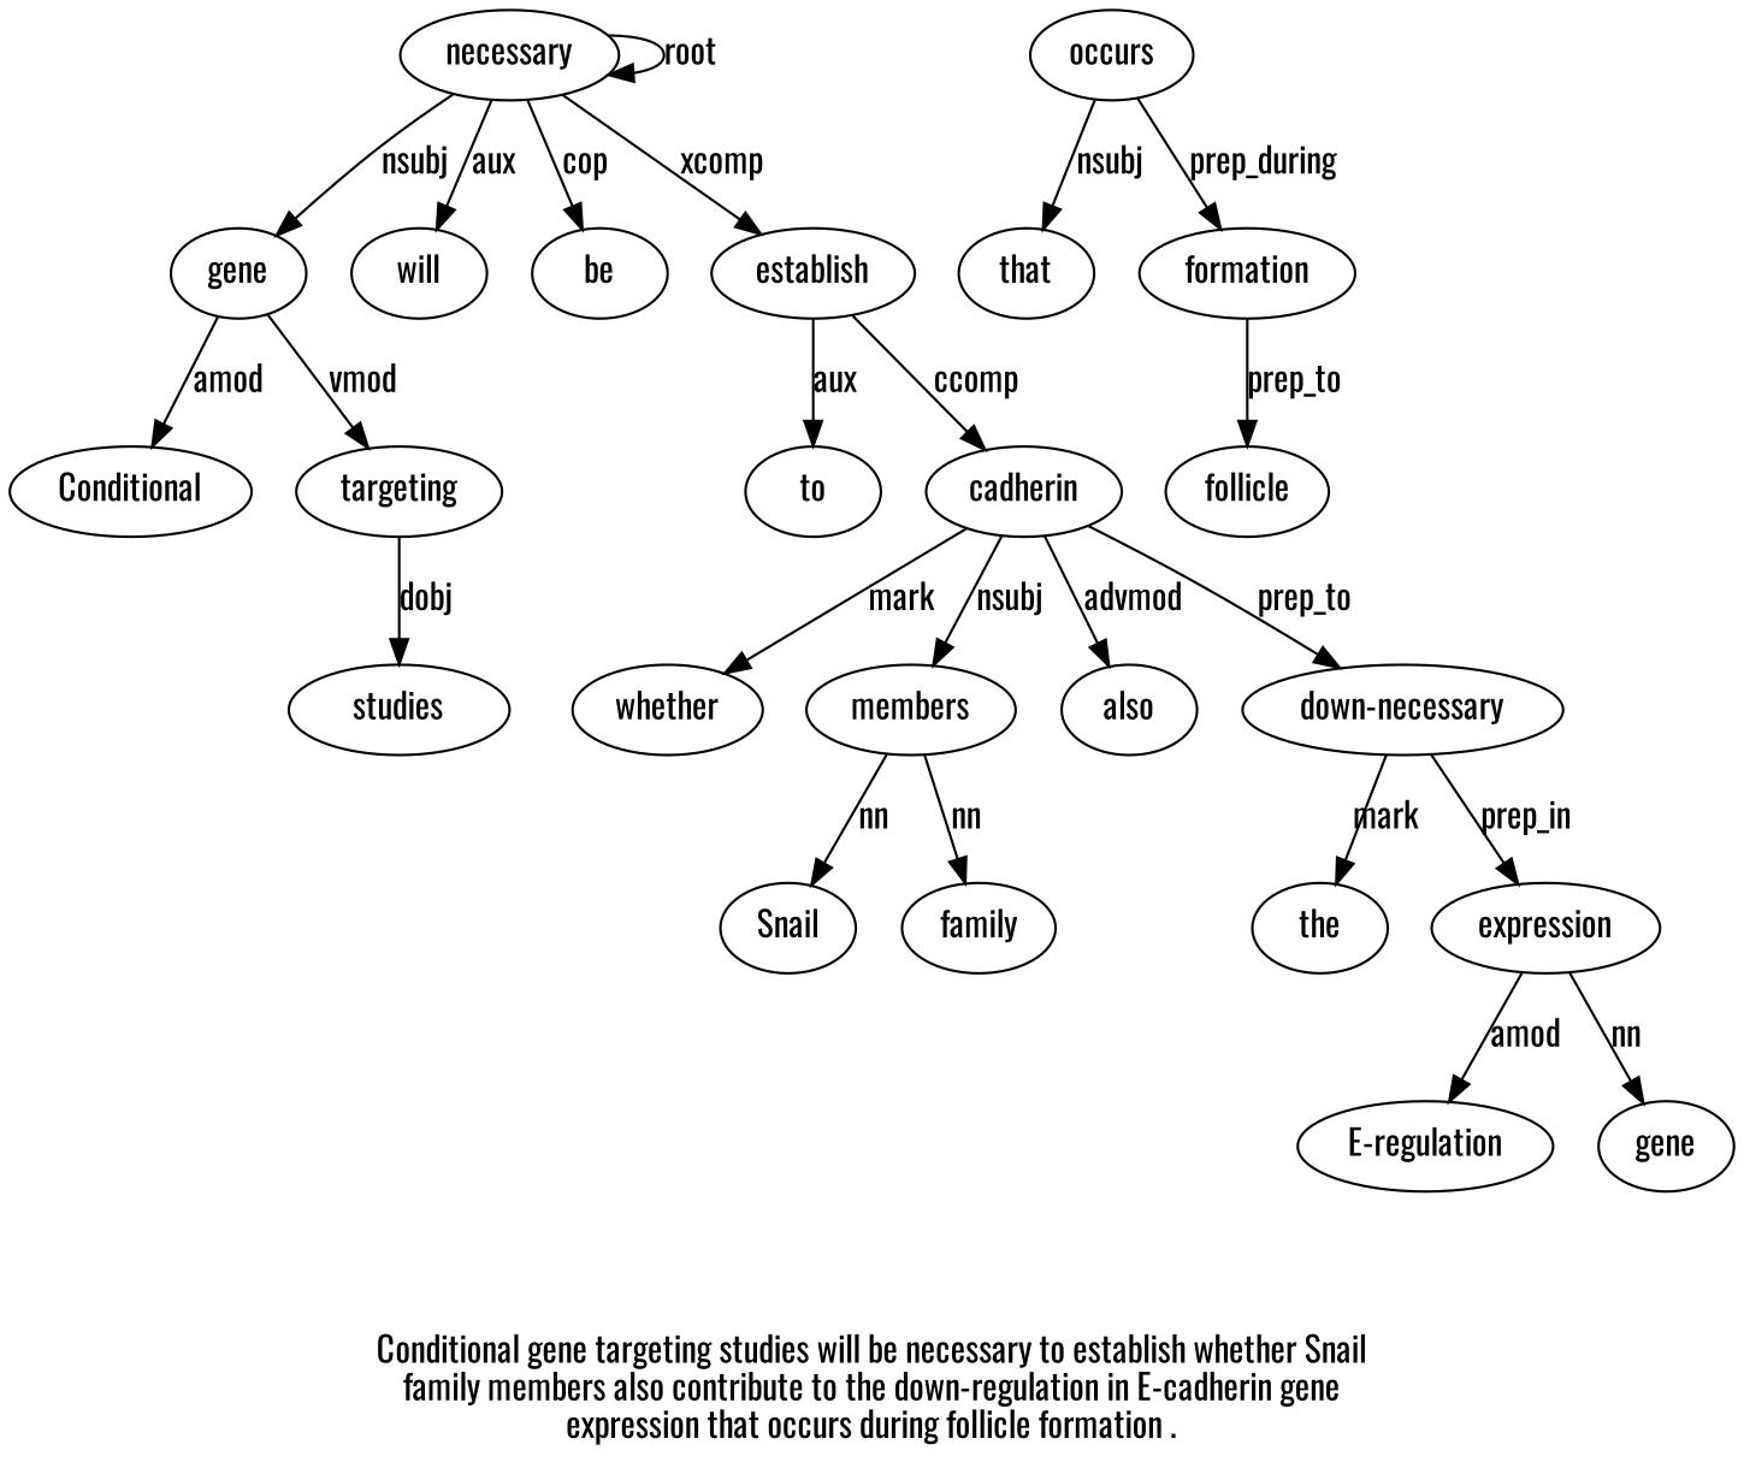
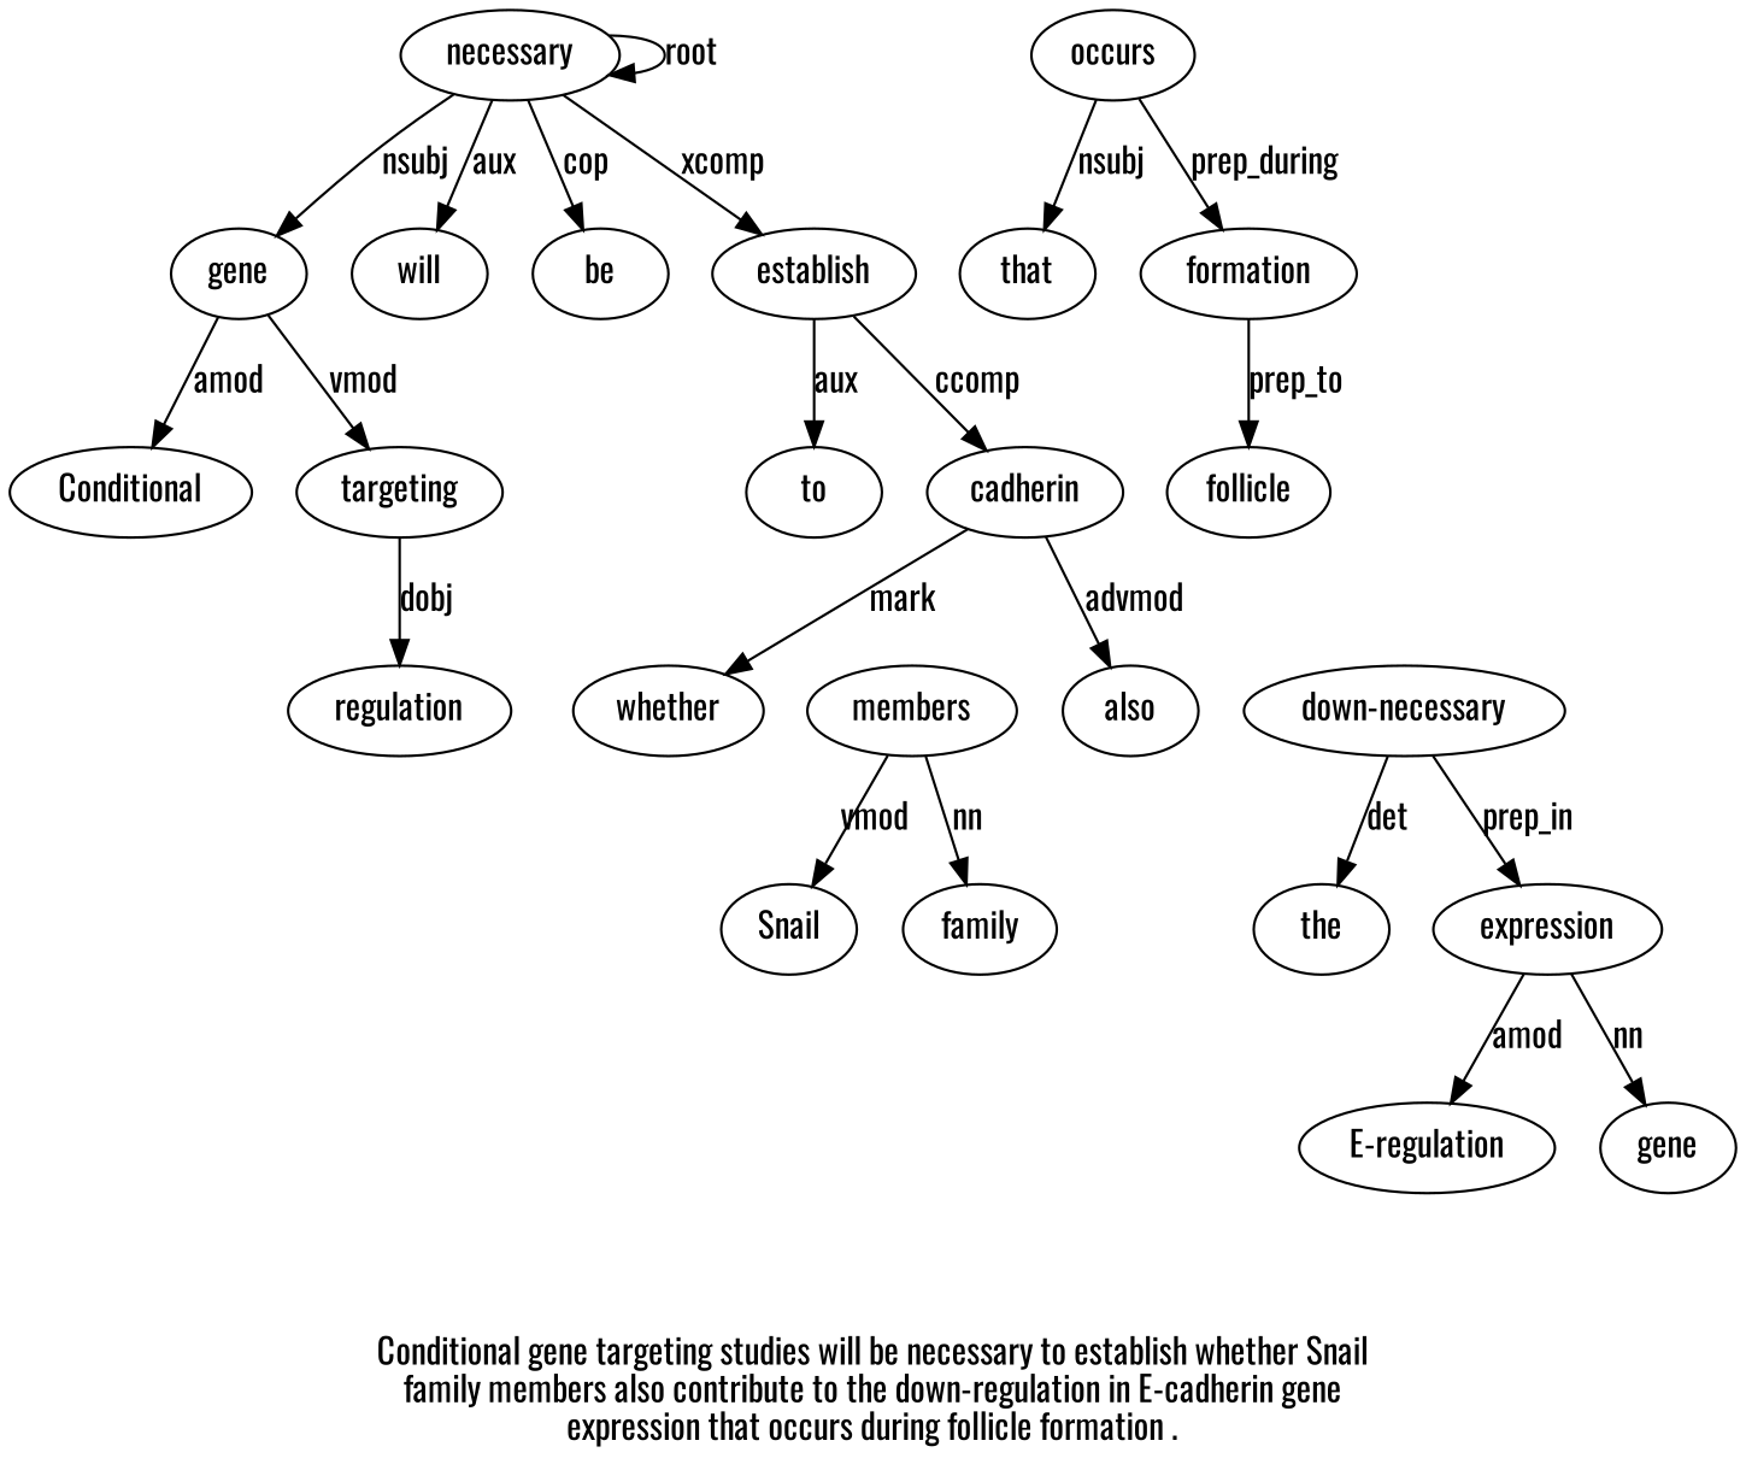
  digraph {
    fontname=Oswald
    label="Conditional gene targeting studies will be necessary to establish whether Snail\nfamily members also contribute to the down-regulation in E-cadherin gene\nexpression that occurs during follicle formation ."
    node [fillcolor=white fontname=Oswald style=filled]
    edge [fontname=Oswald]
    n1 [label=gene]
    n2 [label=Conditional]
    n3 [label=targeting]
-   n4 [label=studies]
+   n4 [label=regulation]
    n5 [label=necessary]
    n6 [label=will]
    n7 [label=be]
    n8 [label=establish]
    n9 [label=to]
    n10 [label=cadherin]
    n11 [label=whether]
    n12 [label=members]
    n13 [label=also]
    n14 [label="down-necessary"]
    n15 [label=Snail]
    n16 [label=family]
    n17 [label=the]
    n18 [label=expression]
    n19 [label="E-regulation"]
    n20 [label=gene]
    n21 [label=occurs]
    n22 [label=that]
    n23 [label=formation]
    n24 [label=follicle]
    n1 -> n2 [label=amod]
    n1 -> n3 [label=vmod]
    n3 -> n4 [label=dobj]
    n5 -> n1 [label=nsubj]
    n5 -> n5 [label=root]
    n5 -> n6 [label=aux]
    n5 -> n7 [label=cop]
    n5 -> n8 [label=xcomp]
    n8 -> n9 [label=aux]
    n8 -> n10 [label=ccomp]
    n10 -> n11 [label=mark]
-   n10 -> n12 [label=nsubj]
    n10 -> n13 [label=advmod]
-   n10 -> n14 [label=prep_to]
-   n12 -> n15 [label=nn]
+   n12 -> n15 [label=vmod]
    n12 -> n16 [label=nn]
-   n14 -> n17 [label=mark]
+   n14 -> n17 [label=det]
    n14 -> n18 [label=prep_in]
    n18 -> n19 [label=amod]
    n18 -> n20 [label=nn]
    n21 -> n22 [label=nsubj]
    n21 -> n23 [label=prep_during]
    n23 -> n24 [label=prep_to]
  }
